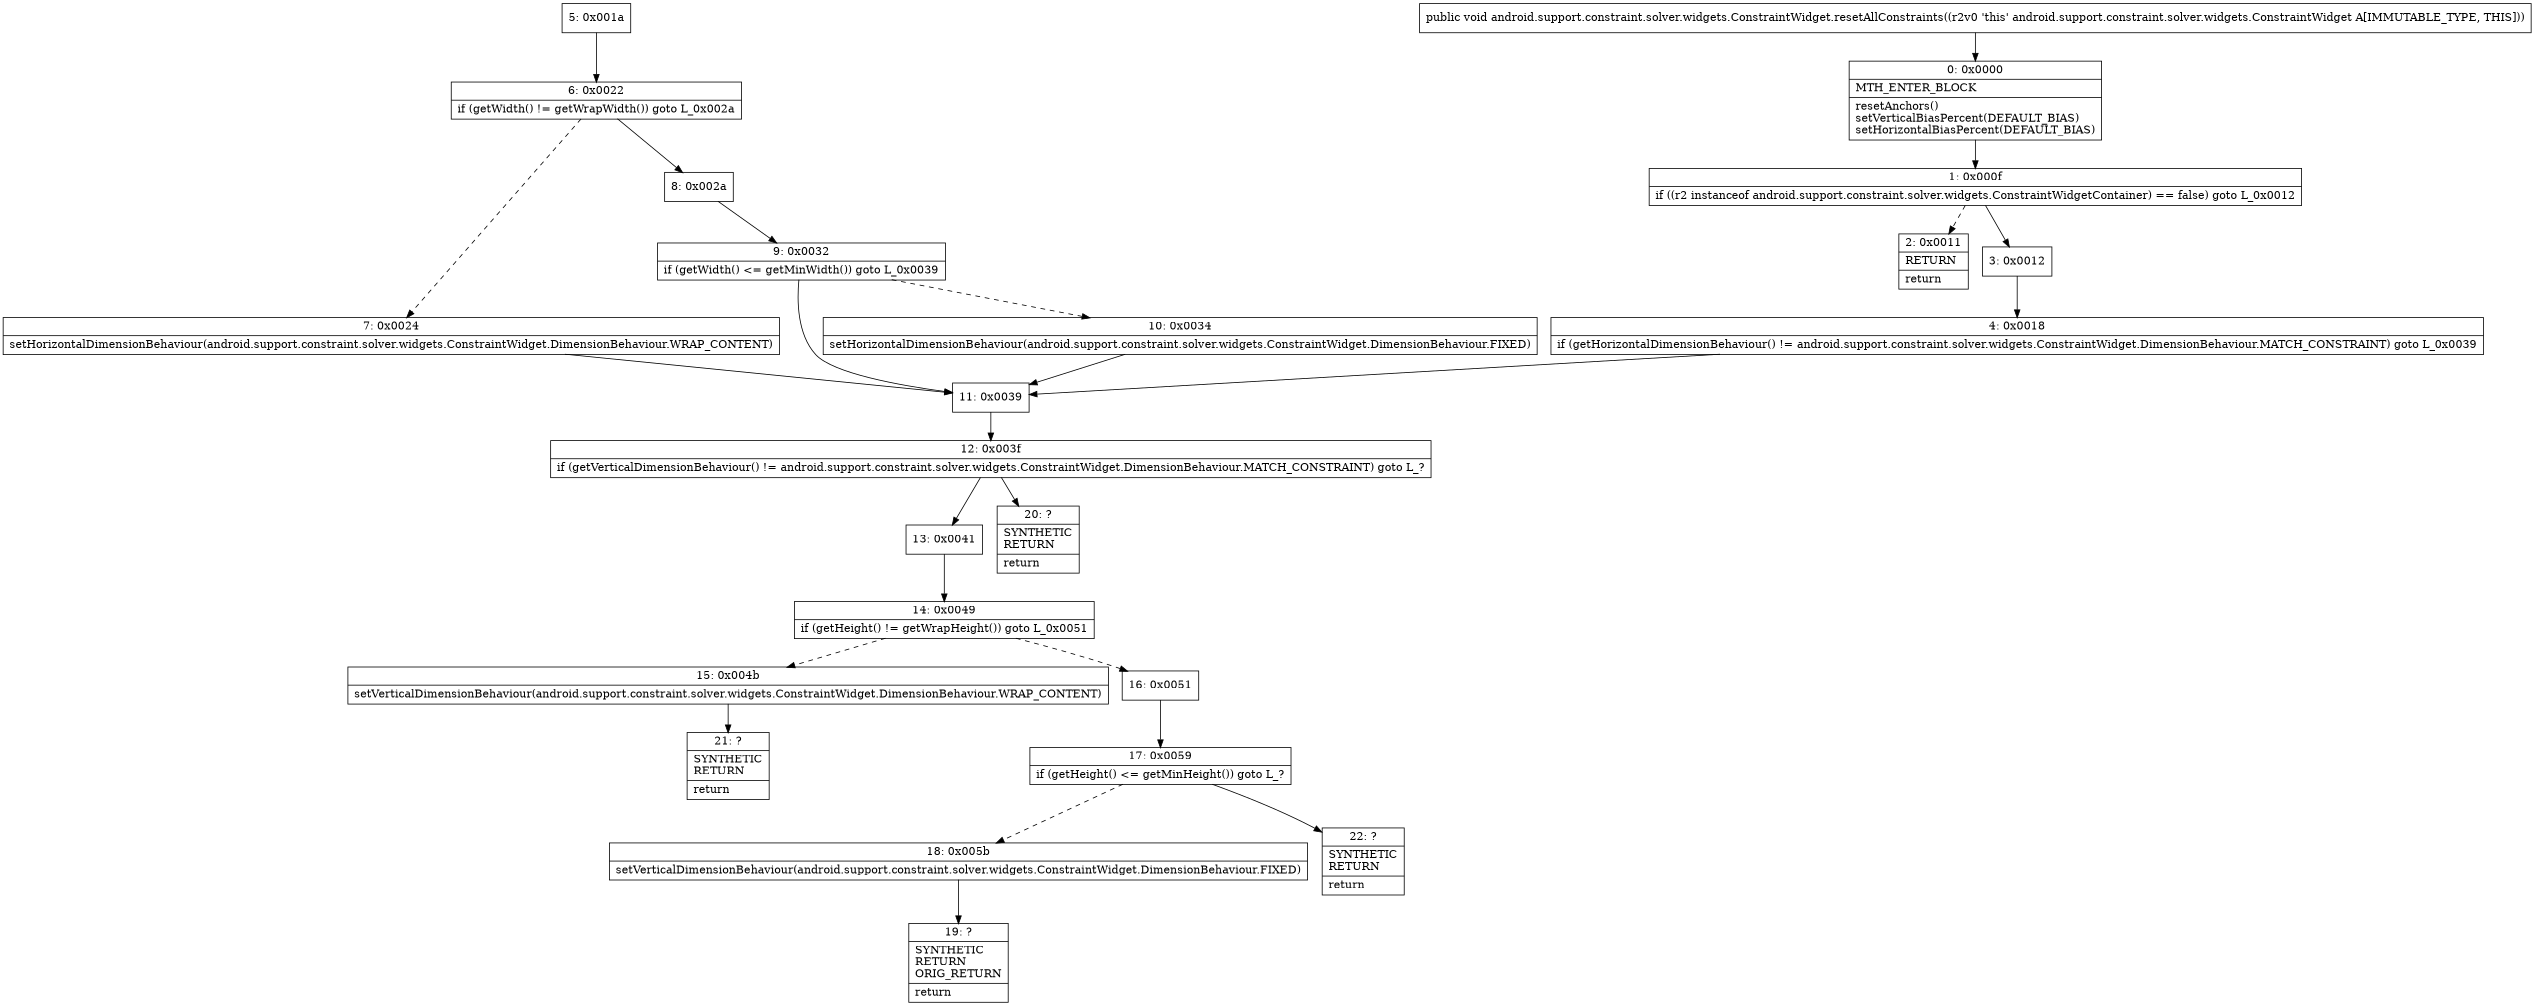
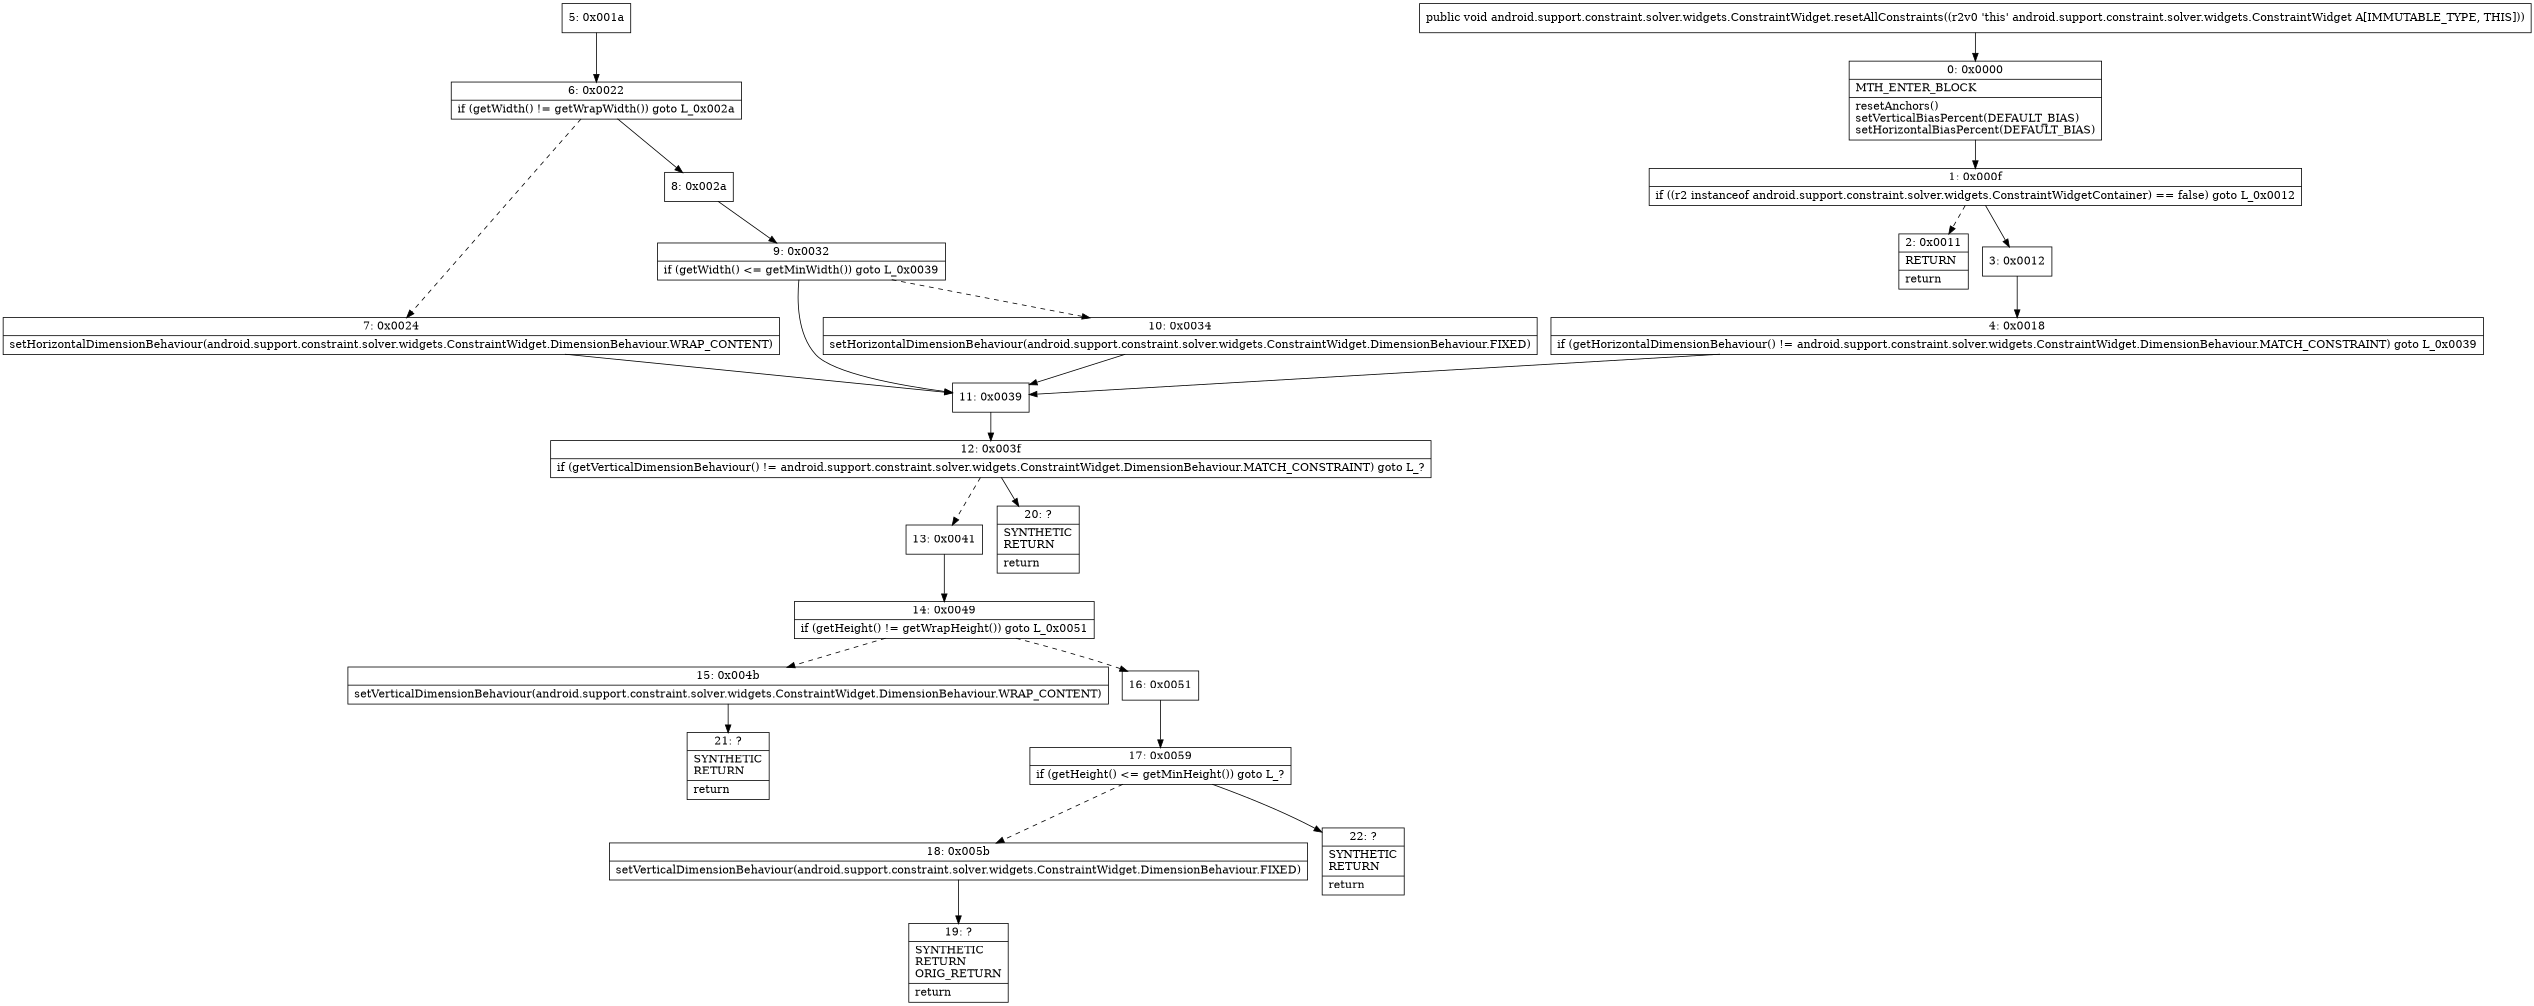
  digraph {
    node [shape=record]
    n1 [label="{0\:\ 0x0000|MTH_ENTER_BLOCK\l|resetAnchors()\lsetVerticalBiasPercent(DEFAULT_BIAS)\lsetHorizontalBiasPercent(DEFAULT_BIAS)\l}"]
    n2 [label="{1\:\ 0x000f|if ((r2 instanceof android.support.constraint.solver.widgets.ConstraintWidgetContainer) == false) goto L_0x0012\l}"]
    n3 [label="{2\:\ 0x0011|RETURN\l|return\l}"]
    n4 [label="{3\:\ 0x0012}"]
    n5 [label="{4\:\ 0x0018|if (getHorizontalDimensionBehaviour() != android.support.constraint.solver.widgets.ConstraintWidget.DimensionBehaviour.MATCH_CONSTRAINT) goto L_0x0039\l}"]
    n6 [label="{11\:\ 0x0039}"]
    n7 [label="{5\:\ 0x001a}"]
    n8 [label="{6\:\ 0x0022|if (getWidth() != getWrapWidth()) goto L_0x002a\l}"]
    n9 [label="{12\:\ 0x003f|if (getVerticalDimensionBehaviour() != android.support.constraint.solver.widgets.ConstraintWidget.DimensionBehaviour.MATCH_CONSTRAINT) goto L_?\l}"]
    n10 [label="{7\:\ 0x0024|setHorizontalDimensionBehaviour(android.support.constraint.solver.widgets.ConstraintWidget.DimensionBehaviour.WRAP_CONTENT)\l}"]
    n11 [label="{8\:\ 0x002a}"]
    n12 [label="{9\:\ 0x0032|if (getWidth() \<= getMinWidth()) goto L_0x0039\l}"]
    n13 [label="{10\:\ 0x0034|setHorizontalDimensionBehaviour(android.support.constraint.solver.widgets.ConstraintWidget.DimensionBehaviour.FIXED)\l}"]
    n14 [label="{13\:\ 0x0041}"]
    n15 [label="{20\:\ ?|SYNTHETIC\lRETURN\l|return\l}"]
    n16 [label="{14\:\ 0x0049|if (getHeight() != getWrapHeight()) goto L_0x0051\l}"]
    n17 [label="{15\:\ 0x004b|setVerticalDimensionBehaviour(android.support.constraint.solver.widgets.ConstraintWidget.DimensionBehaviour.WRAP_CONTENT)\l}"]
    n18 [label="{16\:\ 0x0051}"]
    n19 [label="{21\:\ ?|SYNTHETIC\lRETURN\l|return\l}"]
    n20 [label="{17\:\ 0x0059|if (getHeight() \<= getMinHeight()) goto L_?\l}"]
    n21 [label="{18\:\ 0x005b|setVerticalDimensionBehaviour(android.support.constraint.solver.widgets.ConstraintWidget.DimensionBehaviour.FIXED)\l}"]
    n22 [label="{22\:\ ?|SYNTHETIC\lRETURN\l|return\l}"]
    n23 [label="{19\:\ ?|SYNTHETIC\lRETURN\lORIG_RETURN\l|return\l}"]
    n24 [label="{public void android.support.constraint.solver.widgets.ConstraintWidget.resetAllConstraints((r2v0 'this' android.support.constraint.solver.widgets.ConstraintWidget A[IMMUTABLE_TYPE, THIS])) }"]
    n1 -> n2
    n2 -> n3 [style=dashed]
    n2 -> n4
    n4 -> n5
    n5 -> n6
    n6 -> n9
    n7 -> n8
    n8 -> n10 [style=dashed]
    n8 -> n11
-   n9 -> n14 [style=solid]
+   n9 -> n14 [style=dashed]
    n9 -> n15
    n10 -> n6
    n11 -> n12
    n12 -> n6
    n12 -> n13 [style=dashed]
    n13 -> n6
    n14 -> n16
    n16 -> n17 [style=dashed]
    n16 -> n18 [style=dashed]
    n17 -> n19
    n18 -> n20
    n20 -> n21 [style=dashed]
    n20 -> n22
    n21 -> n23
    n24 -> n1
  }
